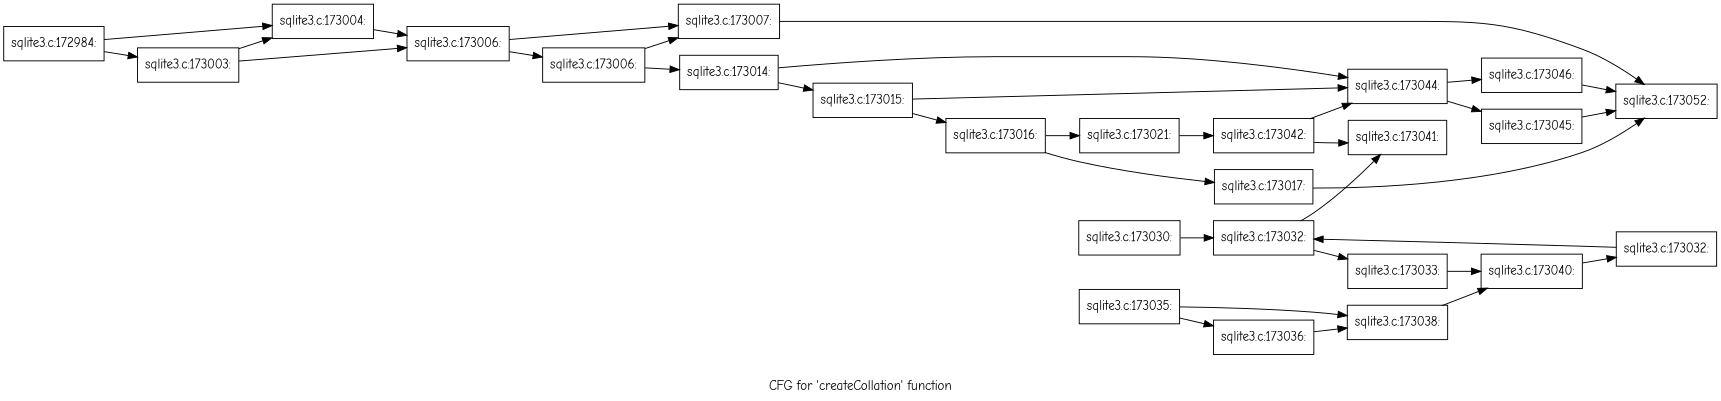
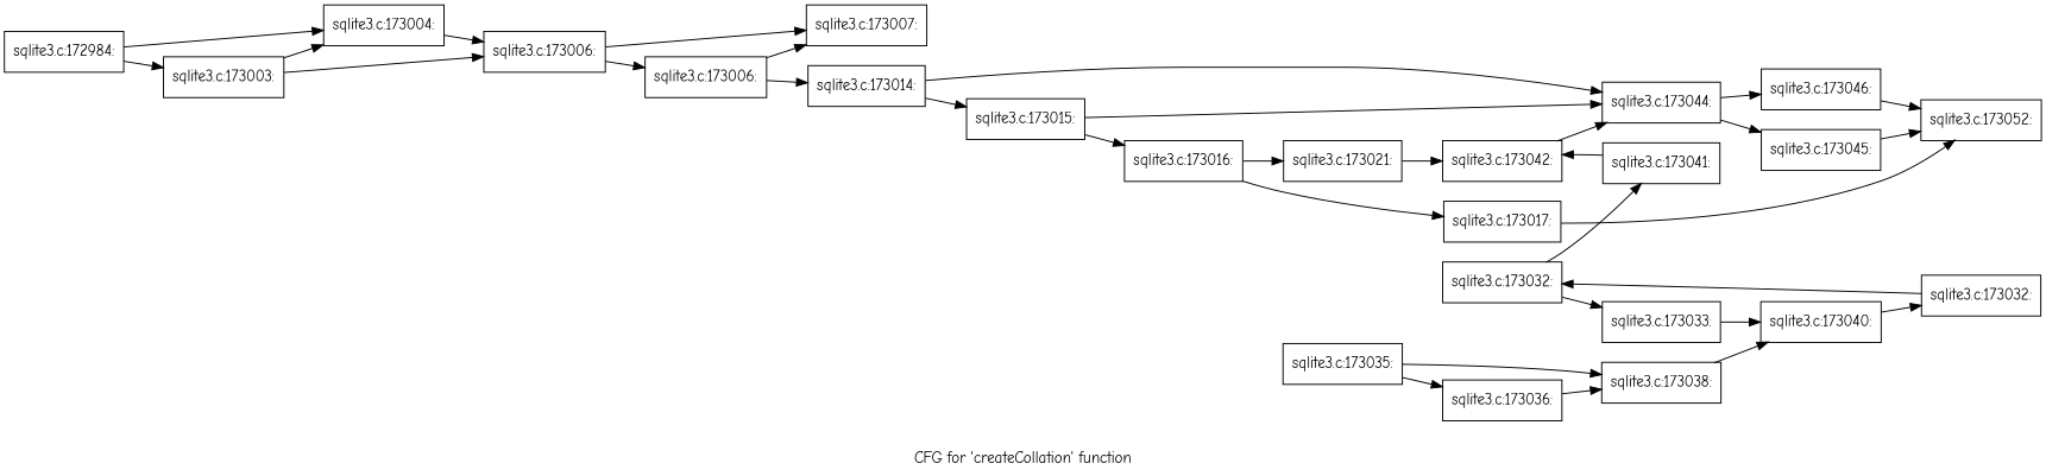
  digraph {
    fontname="Comic Neue"
    label="CFG for 'createCollation' function"
    rankdir=LR
    node [fontname="Comic Neue" shape=record]
    edge [fontname="Comic Neue"]
    n1 [label="{sqlite3.c:172984:}"]
    n2 [label="{sqlite3.c:173004:}"]
    n3 [label="{sqlite3.c:173003:}"]
    n4 [label="{sqlite3.c:173006:}"]
    n5 [label="{sqlite3.c:173007:}"]
    n6 [label="{sqlite3.c:173006:}"]
    n7 [label="{sqlite3.c:173052:}"]
    n8 [label="{sqlite3.c:173014:}"]
    n9 [label="{sqlite3.c:173015:}"]
    n10 [label="{sqlite3.c:173044:}"]
    n11 [label="{sqlite3.c:173016:}"]
    n12 [label="{sqlite3.c:173045:}"]
    n13 [label="{sqlite3.c:173046:}"]
    n14 [label="{sqlite3.c:173017:}"]
    n15 [label="{sqlite3.c:173021:}"]
    n16 [label="{sqlite3.c:173042:}"]
-   n17 [label="{sqlite3.c:173030:}"]
    n18 [label="{sqlite3.c:173032:}"]
    n19 [label="{sqlite3.c:173033:}"]
    n20 [label="{sqlite3.c:173041:}"]
    n21 [label="{sqlite3.c:173040:}"]
    n22 [label="{sqlite3.c:173035:}"]
    n23 [label="{sqlite3.c:173036:}"]
    n24 [label="{sqlite3.c:173038:}"]
    n25 [label="{sqlite3.c:173032:}"]
    n1 -> n2
    n1 -> n3
    n2 -> n4
    n3 -> n2
    n3 -> n4
    n4 -> n5
    n4 -> n6
-   n5 -> n7
    n6 -> n5
    n6 -> n8
    n8 -> n9
    n8 -> n10
    n9 -> n10
    n9 -> n11
    n10 -> n12
    n10 -> n13
    n11 -> n14
    n11 -> n15
    n12 -> n7
    n13 -> n7
    n14 -> n7
    n15 -> n16
    n16 -> n10
-   n17 -> n18
    n18 -> n19
    n18 -> n20
    n19 -> n21
-   n16 -> n20
+   n20 -> n16
    n21 -> n25
    n22 -> n23
    n22 -> n24
    n23 -> n24
    n24 -> n21
    n25 -> n18
  }
